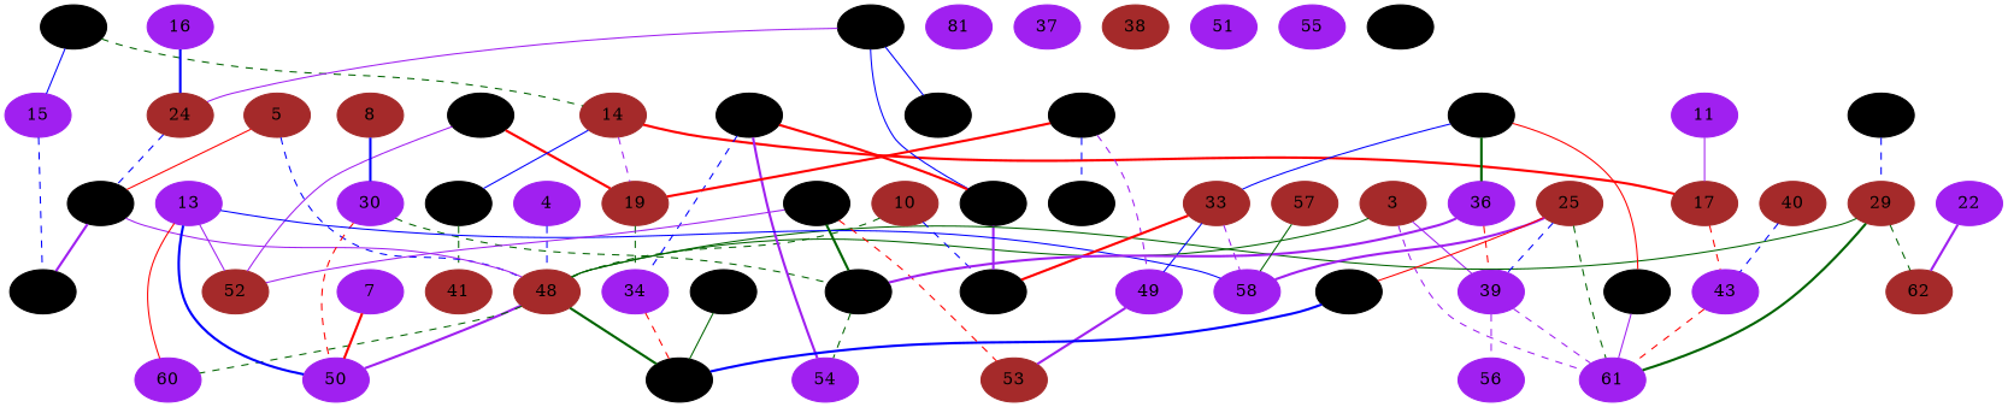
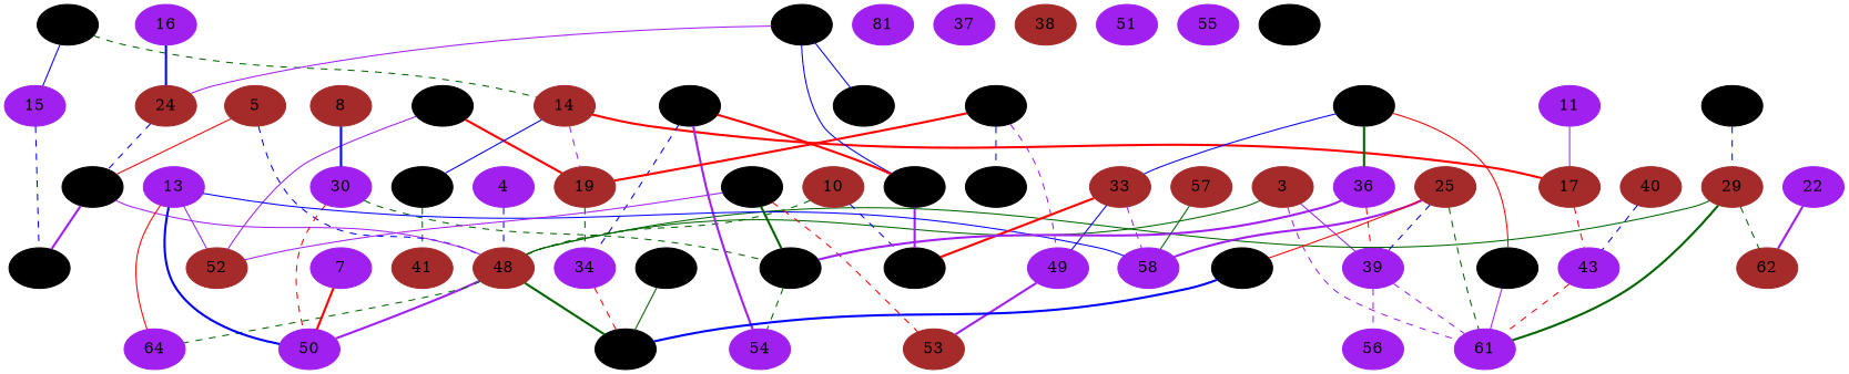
  graph {
    node [color=purple style=filled]
    edge [color=purple style=dashed]
    1 [color=black]
    19 [color=brown]
    52 [color=brown]
    34
    2 [color=black]
    14 [color=brown]
    15
    17 [color=brown]
    20 [color=black]
    35 [color=black]
    3 [color=brown]
    39
    48 [color=brown]
    61
    56
    50
-   60
+   60 [label=64]
    63 [color=black]
    4
    5 [color=brown]
    32 [color=black]
    6 [color=black]
    21 [color=black]
    23 [color=black]
    24 [color=brown]
    45 [color=black]
    7
    8 [color=brown]
    30
    44 [color=black]
    9 [color=black]
    29 [color=brown]
    62 [color=brown]
    10 [color=brown]
    11
    43
    12 [color=black]
    54
    13
    58
    41 [color=brown]
    16
    18 [color=black]
    26 [color=black]
    49
    53 [color=brown]
    22
    25 [color=brown]
    47 [color=black]
    27 [color=black]
    28 [color=black]
    33 [color=brown]
    36
    46 [color=black]
    n55 [label=81]
    37
    38 [color=brown]
    40 [color=brown]
    42 [color=black]
    51
    55
    57 [color=brown]
    59 [color=black]
    1 -- 19 [color=red style=bold]
    1 -- 52 [style=solid]
    19 -- 34 [color=darkgreen]
    34 -- 63 [color=red]
    2 -- 14 [color=darkgreen]
    2 -- 15 [color=blue style=solid]
    14 -- 19
    14 -- 17 [color=red style=bold]
    14 -- 20 [color=blue style=solid]
    15 -- 35 [color=blue]
    17 -- 43 [color=red]
    20 -- 41 [color=darkgreen]
    3 -- 39 [style=solid]
    3 -- 48 [color=darkgreen style=solid]
    3 -- 61
    39 -- 61
    39 -- 56
    48 -- 50 [style=bold]
    48 -- 60 [color=darkgreen]
    48 -- 63 [color=darkgreen style=bold]
    4 -- 48 [color=blue]
    5 -- 48 [color=blue]
    5 -- 32 [color=red style=solid]
    32 -- 35 [style=bold]
    32 -- 48 [style=solid]
    6 -- 21 [color=blue style=solid]
    6 -- 23 [color=blue style=solid]
    6 -- 24 [style=solid]
    21 -- 45 [style=bold]
    24 -- 32 [color=blue]
    7 -- 50 [color=red style=bold]
    8 -- 30 [color=blue style=bold]
    30 -- 50 [color=red]
    30 -- 44 [color=darkgreen]
    44 -- 54 [color=darkgreen]
    9 -- 29 [color=blue]
    29 -- 48 [color=darkgreen style=solid]
    29 -- 61 [color=darkgreen style=bold]
    29 -- 62 [color=darkgreen]
    10 -- 48 [color=darkgreen]
    10 -- 45 [color=blue]
    11 -- 17 [style=solid]
    43 -- 61 [color=red]
    12 -- 34 [color=blue]
    12 -- 21 [color=red style=bold]
    12 -- 54 [style=bold]
    13 -- 52 [style=solid]
    13 -- 50 [color=blue style=bold]
    13 -- 60 [color=red style=solid]
    13 -- 58 [color=blue style=solid]
    16 -- 24 [color=blue style=bold]
    18 -- 19 [color=red style=bold]
    18 -- 26 [color=blue]
    18 -- 49
    49 -- 53 [style=bold]
    22 -- 62 [style=bold]
    25 -- 39 [color=blue]
    25 -- 61 [color=darkgreen]
    25 -- 58 [style=bold]
    25 -- 47 [color=red style=solid]
    47 -- 63 [color=blue style=bold]
    27 -- 52 [style=solid]
    27 -- 44 [color=darkgreen style=bold]
    27 -- 53 [color=red]
    28 -- 33 [color=blue style=solid]
    28 -- 36 [color=darkgreen style=bold]
    28 -- 46 [color=red style=solid]
    33 -- 45 [color=red style=bold]
    33 -- 58
    33 -- 49 [color=blue style=solid]
    36 -- 39 [color=red]
    36 -- 44 [style=bold]
    46 -- 61 [style=solid]
    40 -- 43 [color=blue]
    42 -- 63 [color=darkgreen style=solid]
    57 -- 58 [color=darkgreen style=solid]
  }
